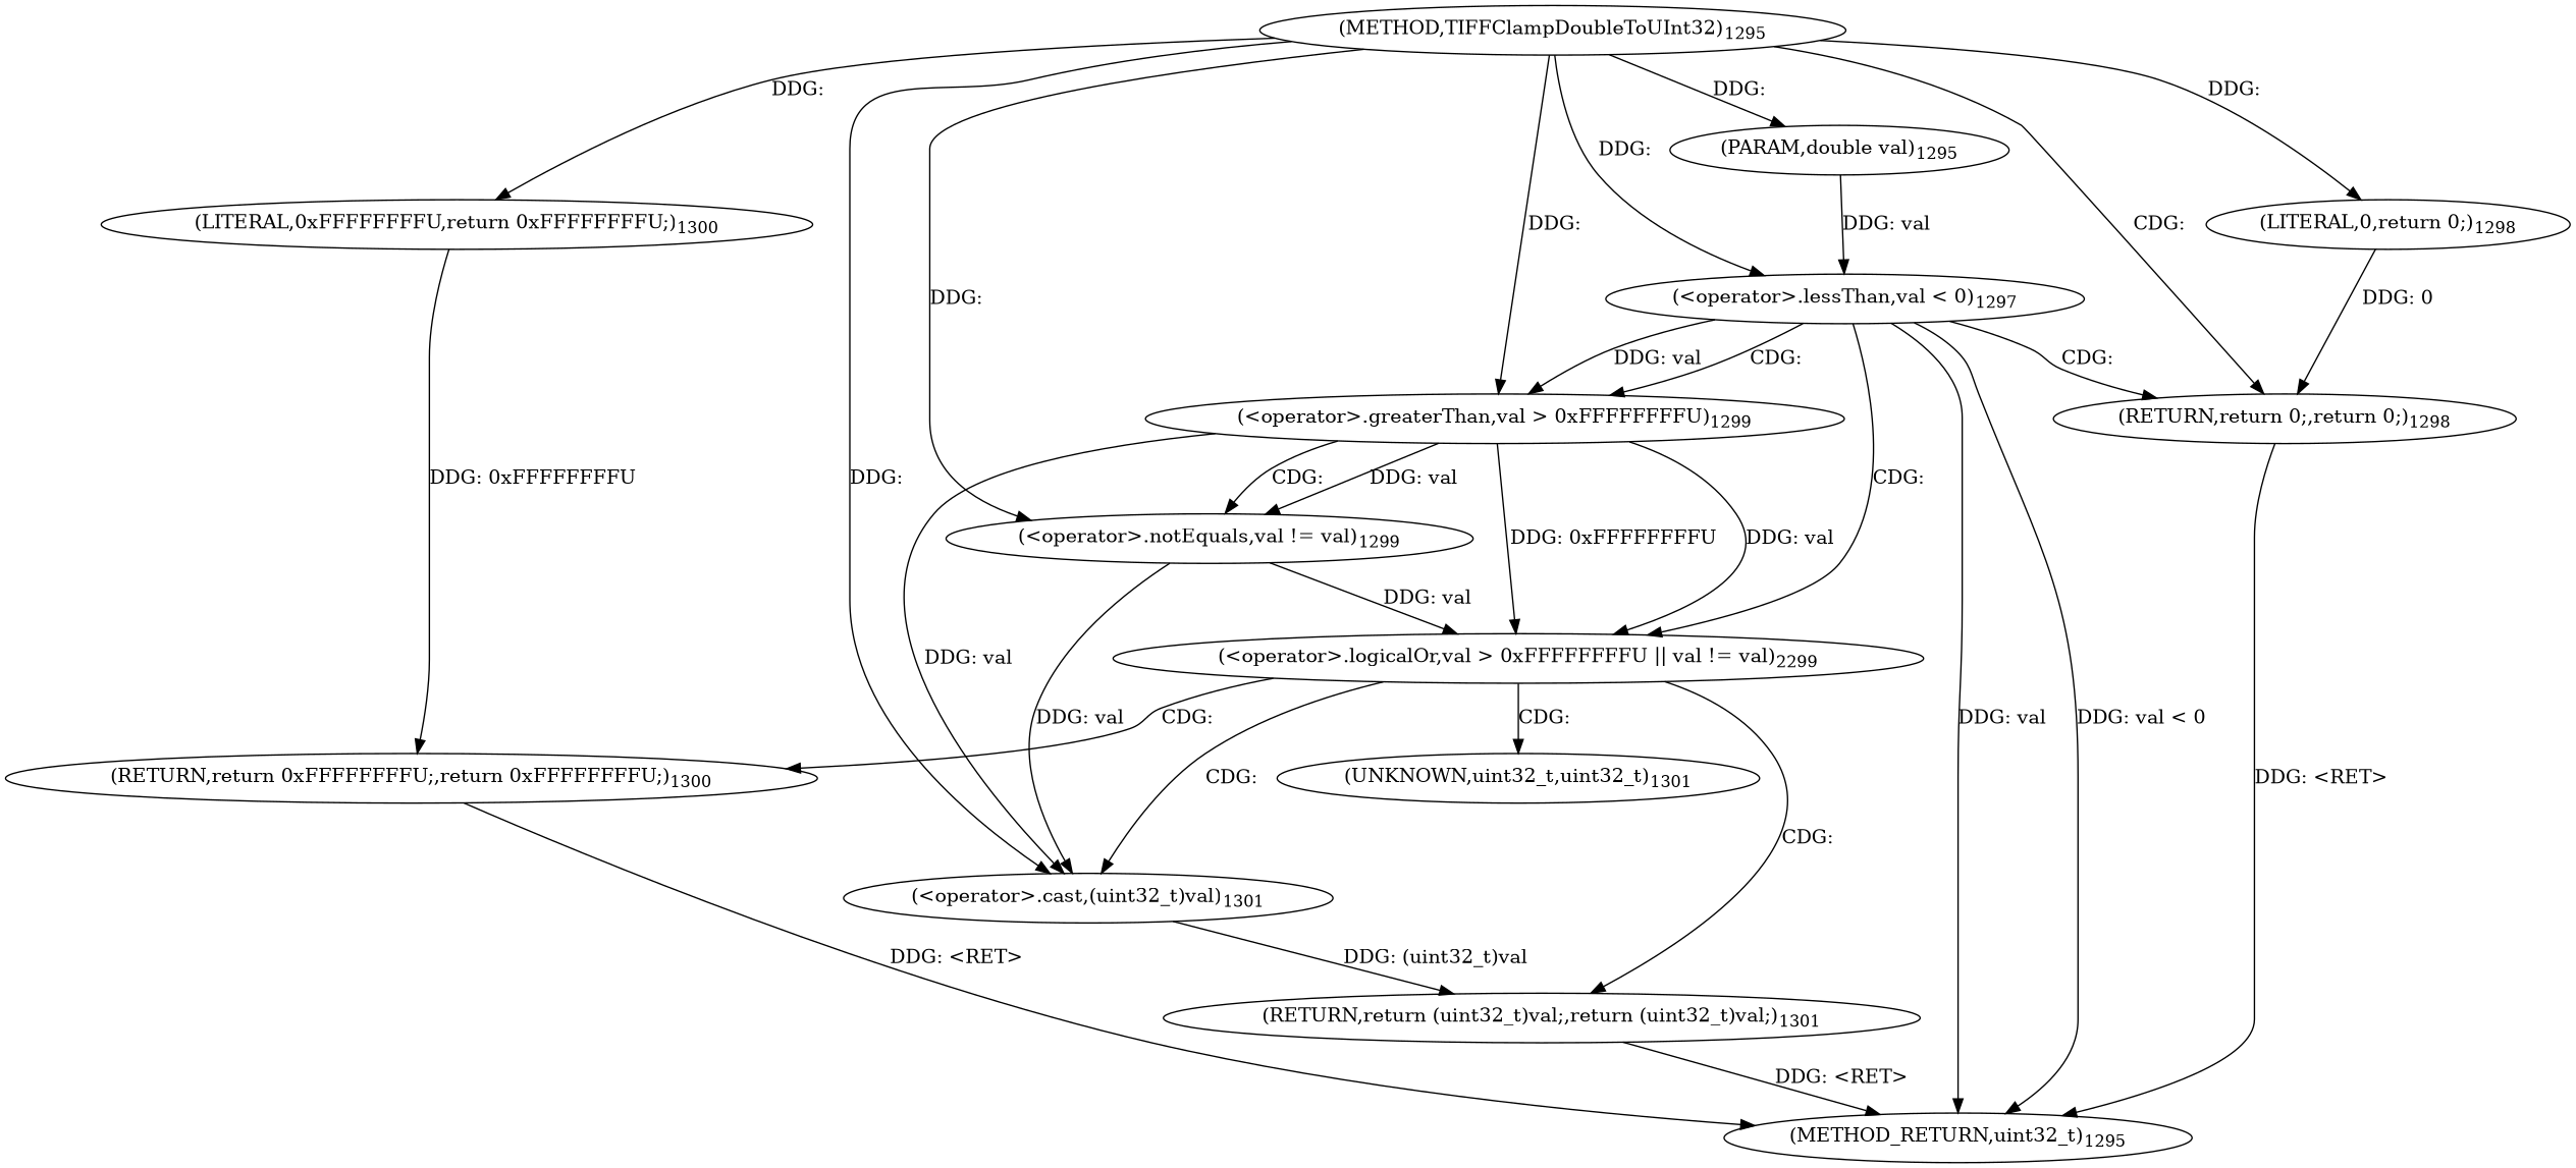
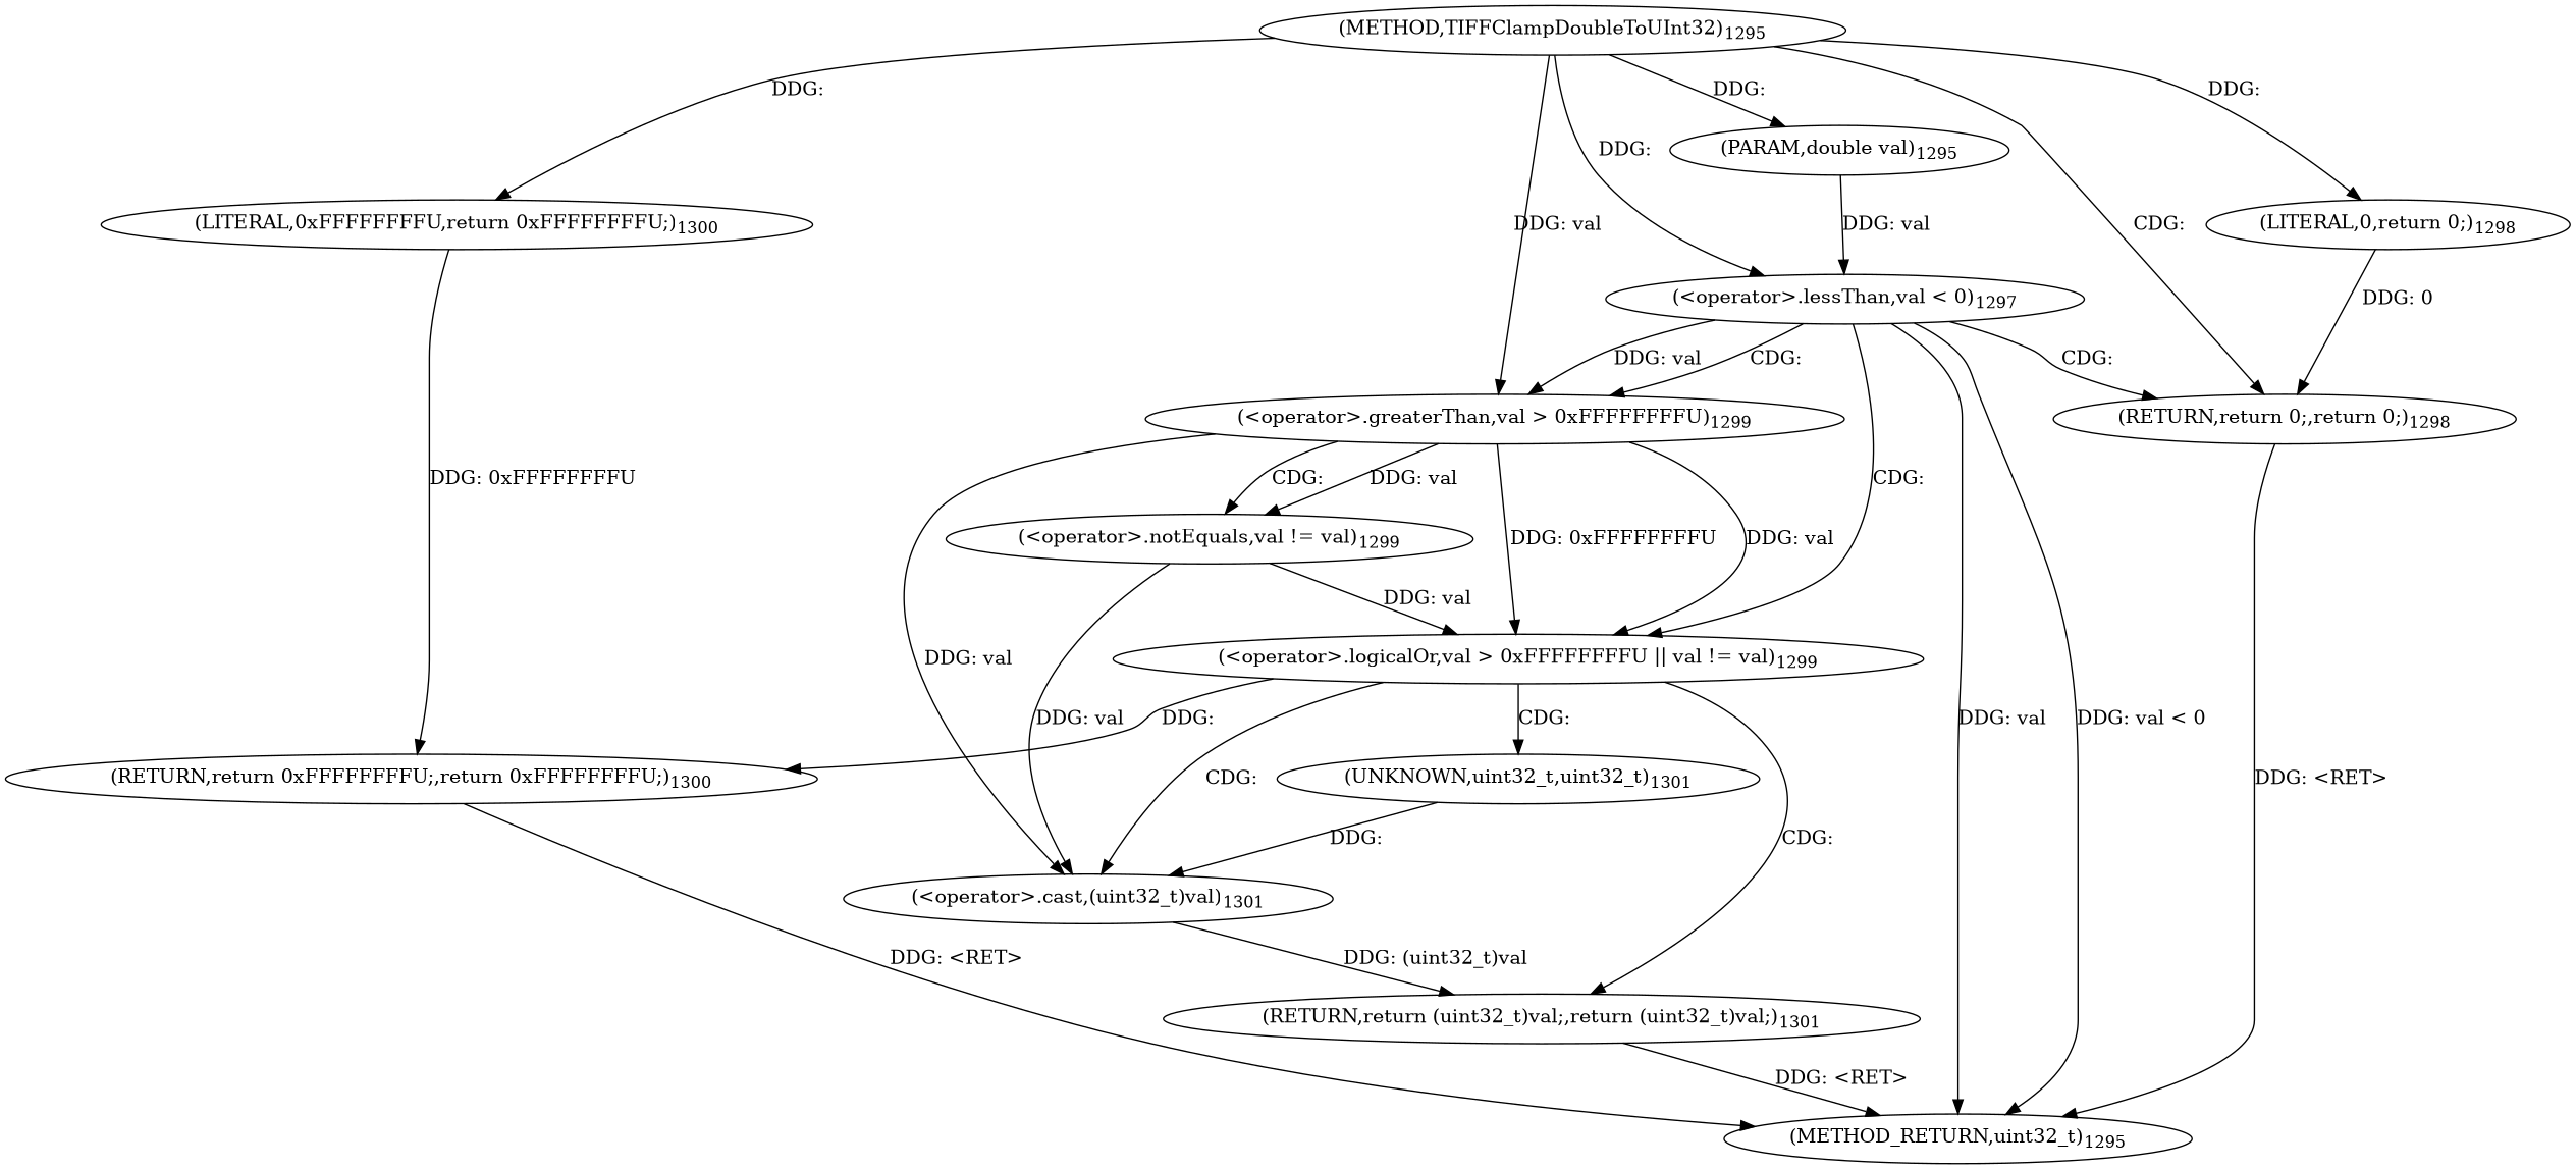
  digraph {
    n1 [label=<(METHOD,TIFFClampDoubleToUInt32)<SUB>1295</SUB>>]
    n2 [label=<(PARAM,double val)<SUB>1295</SUB>>]
    n3 [label=<(&lt;operator&gt;.lessThan,val &lt; 0)<SUB>1297</SUB>>]
    n4 [label=<(&lt;operator&gt;.cast,(uint32_t)val)<SUB>1301</SUB>>]
    n5 [label=<(RETURN,return 0;,return 0;)<SUB>1298</SUB>>]
    n6 [label=<(LITERAL,0,return 0;)<SUB>1298</SUB>>]
    n7 [label=<(&lt;operator&gt;.greaterThan,val &gt; 0xFFFFFFFFU)<SUB>1299</SUB>>]
    n8 [label=<(&lt;operator&gt;.notEquals,val != val)<SUB>1299</SUB>>]
    n9 [label=<(LITERAL,0xFFFFFFFFU,return 0xFFFFFFFFU;)<SUB>1300</SUB>>]
    n10 [label=<(METHOD_RETURN,uint32_t)<SUB>1295</SUB>>]
-   n11 [label=<(&lt;operator&gt;.logicalOr,val &gt; 0xFFFFFFFFU || val != val)<SUB>2299</SUB>>]
+   n11 [label=<(&lt;operator&gt;.logicalOr,val &gt; 0xFFFFFFFFU || val != val)<SUB>1299</SUB>>]
    n12 [label=<(RETURN,return (uint32_t)val;,return (uint32_t)val;)<SUB>1301</SUB>>]
    n13 [label=<(RETURN,return 0xFFFFFFFFU;,return 0xFFFFFFFFU;)<SUB>1300</SUB>>]
    n14 [label=<(UNKNOWN,uint32_t,uint32_t)<SUB>1301</SUB>>]
    n1 -> n2 [label="DDG: "]
    n1 -> n3 [label="DDG: "]
-   n1 -> n4 [label="DDG: "]
+   n14 -> n4 [label="DDG: "]
    n1 -> n5 [label="CDG: "]
    n1 -> n6 [label="DDG: "]
-   n1 -> n7 [label="DDG: "]
-   n1 -> n8 [label="DDG: "]
+   n1 -> n7 [label="DDG: val"]
    n1 -> n9 [label="DDG: "]
    n2 -> n3 [label="DDG: val"]
    n3 -> n5 [label="CDG: "]
    n3 -> n7 [label="DDG: val"]
    n3 -> n7 [label="CDG: "]
    n3 -> n10 [label="DDG: val"]
    n3 -> n10 [label="DDG: val &lt; 0"]
    n3 -> n11 [label="CDG: "]
    n4 -> n12 [label="DDG: (uint32_t)val"]
    n5 -> n10 [label="DDG: &lt;RET&gt;"]
    n6 -> n5 [label="DDG: 0"]
    n7 -> n4 [label="DDG: val"]
    n7 -> n8 [label="DDG: val"]
    n7 -> n8 [label="CDG: "]
    n7 -> n11 [label="DDG: val"]
    n7 -> n11 [label="DDG: 0xFFFFFFFFU"]
    n8 -> n4 [label="DDG: val"]
    n8 -> n11 [label="DDG: val"]
    n9 -> n13 [label="DDG: 0xFFFFFFFFU"]
    n11 -> n4 [label="CDG: "]
    n11 -> n12 [label="CDG: "]
-   n11 -> n13 [label="CDG: "]
+   n11 -> n13 [label="DDG: "]
    n11 -> n14 [label="CDG: "]
    n12 -> n10 [label="DDG: &lt;RET&gt;"]
    n13 -> n10 [label="DDG: &lt;RET&gt;"]
  }
